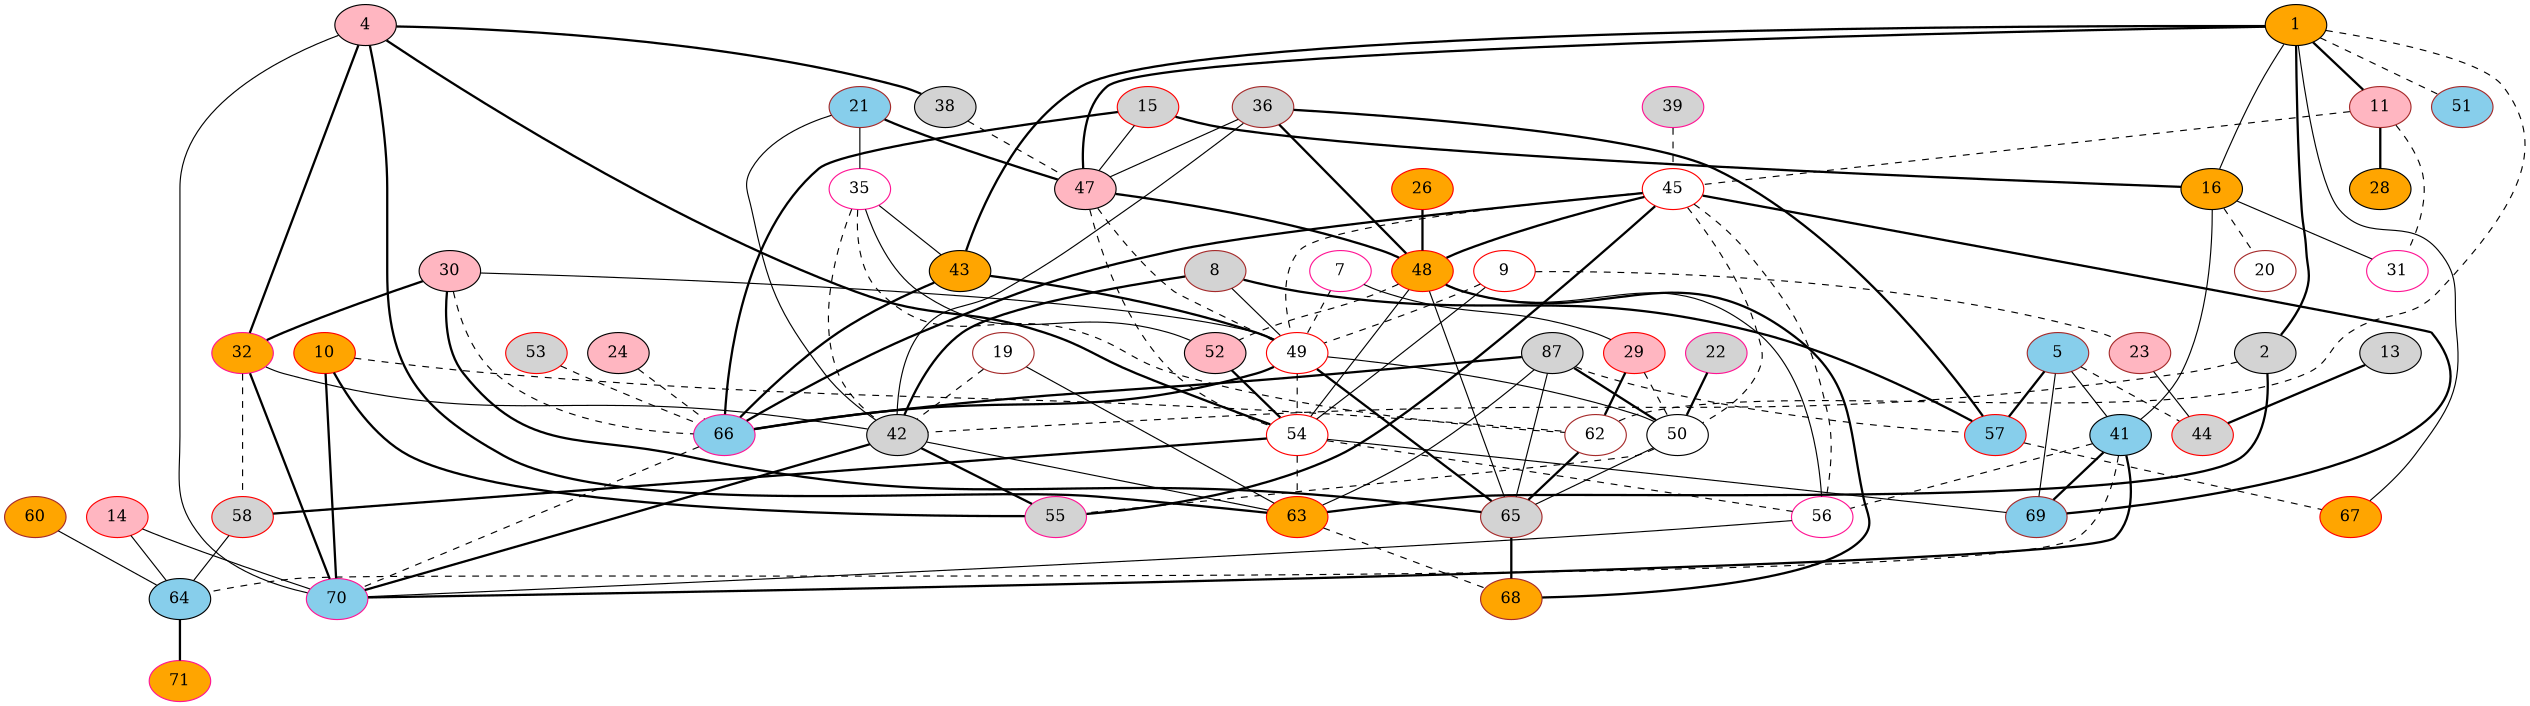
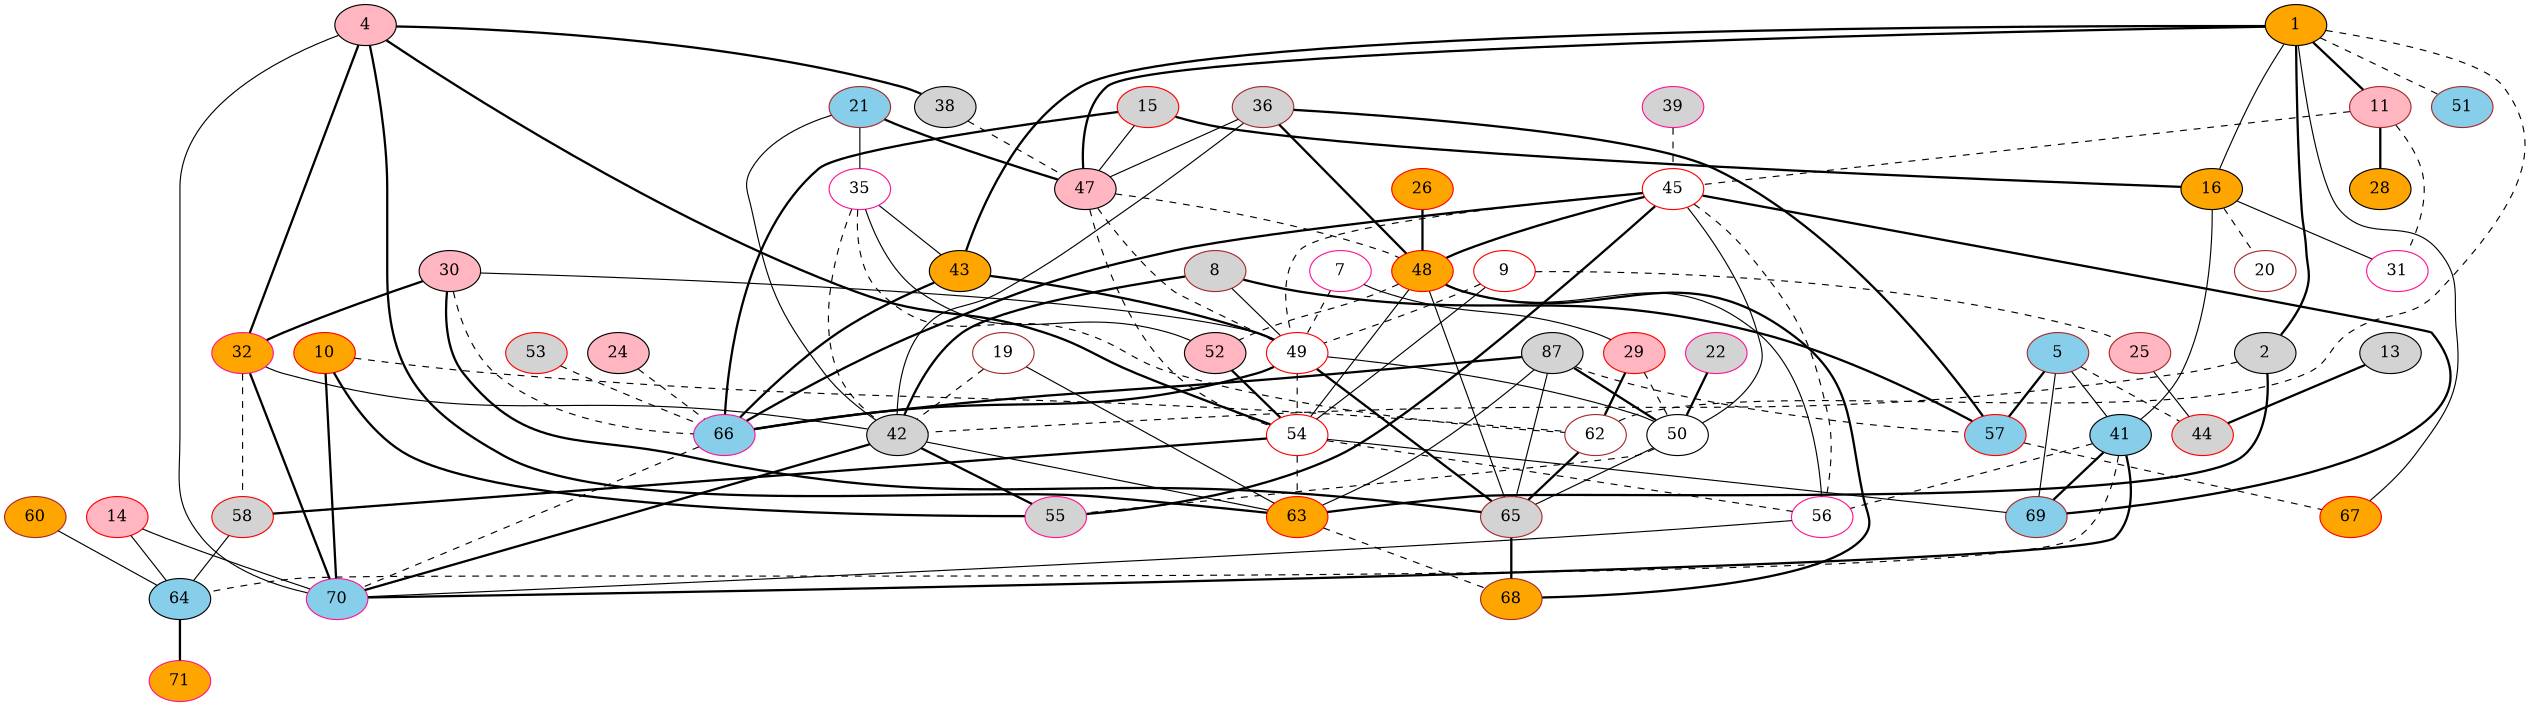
  graph {
    node [color=black fillcolor=lightgrey style=filled]
    edge [style=bold weight=1.0]
    1 [fillcolor=orange]
    2
    11 [color=brown fillcolor=lightpink]
    16 [fillcolor=orange]
    43 [fillcolor=orange]
    47 [fillcolor=lightpink]
    51 [color=brown fillcolor=skyblue]
    62 [color=brown fillcolor=white]
    67 [color=red fillcolor=orange]
    42
    63 [color=red fillcolor=orange]
    28 [fillcolor=orange]
    31 [color=deeppink fillcolor=white]
    45 [color=red fillcolor=white]
    41 [fillcolor=skyblue]
    20 [color=brown fillcolor=white]
    49 [color=red fillcolor=white]
    66 [color=deeppink fillcolor=skyblue]
    54 [color=red fillcolor=white]
    48 [color=red fillcolor=orange]
    65 [color=brown]
    70 [color=deeppink fillcolor=skyblue]
    55 [color=deeppink]
    68 [color=brown fillcolor=orange]
    4 [fillcolor=lightpink]
    32 [color=deeppink fillcolor=orange]
    38
    58 [color=red]
    69 [color=brown fillcolor=skyblue]
    56 [color=deeppink fillcolor=white]
    5 [color=brown fillcolor=skyblue]
    44 [color=red]
    57 [color=red fillcolor=skyblue]
    64 [fillcolor=skyblue]
    7 [color=deeppink fillcolor=white]
    29 [color=red fillcolor=lightpink]
    50 [fillcolor=white]
    8 [color=brown]
    9 [color=red fillcolor=white]
-   23 [color=brown fillcolor=lightpink]
+   23 [color=brown fillcolor=lightpink label=25]
    10 [color=red fillcolor=orange]
    13
    14 [color=red fillcolor=lightpink]
    71 [color=deeppink fillcolor=orange]
    15 [color=red]
    19 [color=brown fillcolor=white]
    21 [color=brown fillcolor=skyblue]
    35 [color=deeppink fillcolor=white]
    52 [fillcolor=lightpink]
    22 [color=deeppink]
    24 [fillcolor=lightpink]
    30 [fillcolor=lightpink]
    26 [color=red fillcolor=orange]
    n54 [label=87]
    36 [color=brown]
    39 [color=deeppink]
    53 [color=red]
    60 [color=brown fillcolor=orange]
    1 -- 2
    1 -- 11
    1 -- 16 [style=solid]
    1 -- 43
    1 -- 47
    1 -- 51 [style=dashed]
    1 -- 62 [style=dashed]
    1 -- 67 [style=solid]
    2 -- 42 [style=dashed]
    2 -- 63
    11 -- 28
    11 -- 31 [style=dashed]
    11 -- 45 [style=dashed]
    16 -- 31 [style=solid]
    16 -- 41 [style=solid]
    16 -- 20 [style=dashed]
    43 -- 49
    43 -- 66
    47 -- 49 [style=dashed]
    47 -- 54 [style=dashed]
-   47 -- 48
+   47 -- 48 [style=dashed]
    62 -- 65
    42 -- 63 [style=solid]
    42 -- 70
    42 -- 55
    63 -- 68 [style=dashed]
    45 -- 49 [style=dashed]
    45 -- 66
    45 -- 48
    45 -- 55
    45 -- 69
    45 -- 56 [style=dashed]
-   45 -- 50 [style=dashed]
+   45 -- 50 [style=solid]
    41 -- 70
    41 -- 69
    41 -- 56 [style=dashed]
    41 -- 64 [style=dashed]
    49 -- 66
    49 -- 54 [style=dashed]
    49 -- 65
    49 -- 50 [style=solid]
    66 -- 70 [style=dashed]
    54 -- 63 [style=dashed]
    54 -- 58
    54 -- 69 [style=solid]
    54 -- 56 [style=dashed]
    48 -- 54 [style=solid]
    48 -- 65 [style=solid]
    48 -- 68
    48 -- 56 [style=solid]
    48 -- 52 [style=dashed]
    65 -- 68
    4 -- 63
    4 -- 54
    4 -- 70 [style=solid weight=2.0]
    4 -- 32
    4 -- 38
    32 -- 42 [style=solid]
    32 -- 70
    32 -- 58 [style=dashed]
    38 -- 47 [style=dashed]
    58 -- 64 [style=solid]
    56 -- 70 [style=solid]
    5 -- 41 [style=solid]
    5 -- 69 [style=solid]
    5 -- 44 [style=dashed]
    5 -- 57
    57 -- 67 [style=dashed]
    64 -- 71
    7 -- 49 [style=dashed]
    7 -- 29 [style=solid]
    29 -- 62
    29 -- 50 [style=dashed]
    50 -- 65 [style=solid]
    50 -- 55 [style=dashed]
    8 -- 42
    8 -- 49 [style=solid]
    8 -- 57
    9 -- 49 [style=dashed]
    9 -- 54 [style=solid]
    9 -- 23 [style=dashed]
    23 -- 44 [style=solid]
    10 -- 62 [style=dashed]
    10 -- 70
    10 -- 55
    13 -- 44
    14 -- 70 [style=solid weight=2.0]
    14 -- 64 [style=solid]
    15 -- 16
    15 -- 47 [style=solid]
    15 -- 66
    19 -- 42 [style=dashed]
    19 -- 63 [style=solid]
    21 -- 47
    21 -- 42 [style=solid]
    21 -- 35 [style=solid]
    35 -- 43 [style=solid]
    35 -- 62 [style=dashed]
    35 -- 42 [style=dashed]
    35 -- 52 [style=solid]
    52 -- 54
    22 -- 50
    24 -- 66 [style=dashed]
    30 -- 49 [style=solid]
    30 -- 66 [style=dashed]
    30 -- 65
    30 -- 32 [weight=2.0]
    26 -- 48
    n54 -- 63 [style=solid]
    n54 -- 66
    n54 -- 65 [style=solid]
    n54 -- 57 [style=dashed]
    n54 -- 50
    36 -- 47 [style=solid]
    36 -- 42 [style=solid]
    36 -- 48
    36 -- 57
    39 -- 45 [style=dashed]
    53 -- 66 [style=dashed]
    60 -- 64 [style=solid]
  }
